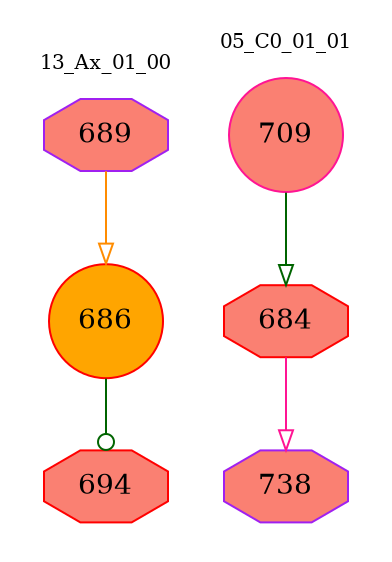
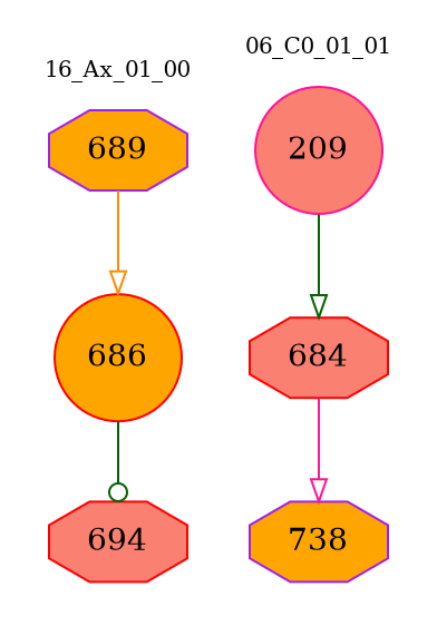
  digraph {
    fontname="DejaVu Serif"
    node [color=red fillcolor=salmon fontname="DejaVu Serif" shape=octagon style=filled]
    edge [arrowhead=onormal color=darkgreen fontname="DejaVu Serif"]
-   n1 [color=purple label=689]
+   n1 [color=purple fillcolor=orange label=689]
    n2 [fillcolor=orange label=686 shape=circle]
    n3 [label=694]
-   n4 [color=deeppink label=709 shape=circle]
+   n4 [color=deeppink label=209 shape=circle]
    n5 [label=684]
-   n6 [color=purple label=738]
+   n6 [color=purple fillcolor=orange label=738]
    subgraph cluster_1 {
      color=white
      fontsize=10
-     label="13_Ax_01_00"
+     label="16_Ax_01_00"
      n1
      n2
      n3
    }
    subgraph cluster_2 {
      color=white
      fontsize=10
-     label="05_C0_01_01"
+     label="06_C0_01_01"
      n4
      n5
      n6
    }
    n1 -> n2 [color=darkorange]
    n2 -> n3 [arrowhead=odot]
    n4 -> n5
    n5 -> n6 [color=deeppink]
  }
